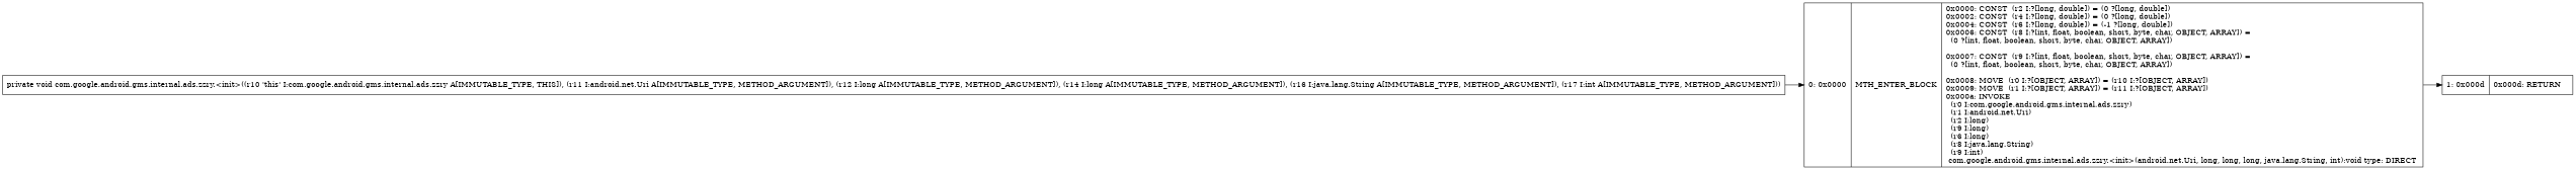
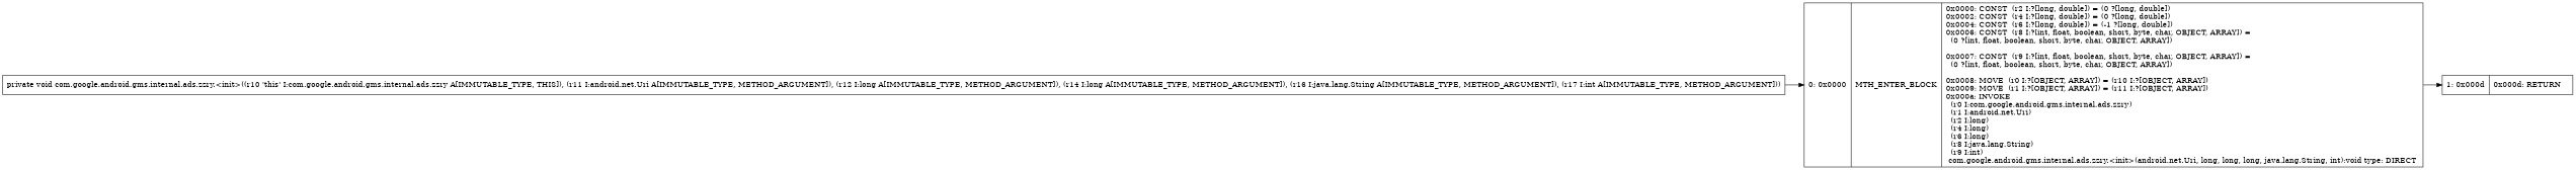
  digraph {
    rankdir=LR
    node [shape=record]
-   n1 [label="{0\:\ 0x0000|MTH_ENTER_BLOCK\l|0x0000: CONST  (r2 I:?[long, double]) = (0 ?[long, double]) \l0x0002: CONST  (r4 I:?[long, double]) = (0 ?[long, double]) \l0x0004: CONST  (r6 I:?[long, double]) = (\-1 ?[long, double]) \l0x0006: CONST  (r8 I:?[int, float, boolean, short, byte, char, OBJECT, ARRAY]) = \l  (0 ?[int, float, boolean, short, byte, char, OBJECT, ARRAY])\l \l0x0007: CONST  (r9 I:?[int, float, boolean, short, byte, char, OBJECT, ARRAY]) = \l  (0 ?[int, float, boolean, short, byte, char, OBJECT, ARRAY])\l \l0x0008: MOVE  (r0 I:?[OBJECT, ARRAY]) = (r10 I:?[OBJECT, ARRAY]) \l0x0009: MOVE  (r1 I:?[OBJECT, ARRAY]) = (r11 I:?[OBJECT, ARRAY]) \l0x000a: INVOKE  \l  (r0 I:com.google.android.gms.internal.ads.zzry)\l  (r1 I:android.net.Uri)\l  (r2 I:long)\l  (r9 I:long)\l  (r6 I:long)\l  (r8 I:java.lang.String)\l  (r9 I:int)\l com.google.android.gms.internal.ads.zzry.\<init\>(android.net.Uri, long, long, long, java.lang.String, int):void type: DIRECT \l}"]
+   n1 [label="{0\:\ 0x0000|MTH_ENTER_BLOCK\l|0x0000: CONST  (r2 I:?[long, double]) = (0 ?[long, double]) \l0x0002: CONST  (r4 I:?[long, double]) = (0 ?[long, double]) \l0x0004: CONST  (r6 I:?[long, double]) = (\-1 ?[long, double]) \l0x0006: CONST  (r8 I:?[int, float, boolean, short, byte, char, OBJECT, ARRAY]) = \l  (0 ?[int, float, boolean, short, byte, char, OBJECT, ARRAY])\l \l0x0007: CONST  (r9 I:?[int, float, boolean, short, byte, char, OBJECT, ARRAY]) = \l  (0 ?[int, float, boolean, short, byte, char, OBJECT, ARRAY])\l \l0x0008: MOVE  (r0 I:?[OBJECT, ARRAY]) = (r10 I:?[OBJECT, ARRAY]) \l0x0009: MOVE  (r1 I:?[OBJECT, ARRAY]) = (r11 I:?[OBJECT, ARRAY]) \l0x000a: INVOKE  \l  (r0 I:com.google.android.gms.internal.ads.zzry)\l  (r1 I:android.net.Uri)\l  (r2 I:long)\l  (r4 I:long)\l  (r6 I:long)\l  (r8 I:java.lang.String)\l  (r9 I:int)\l com.google.android.gms.internal.ads.zzry.\<init\>(android.net.Uri, long, long, long, java.lang.String, int):void type: DIRECT \l}"]
    n2 [label="{1\:\ 0x000d|0x000d: RETURN   \l}"]
    n3 [label="{private void com.google.android.gms.internal.ads.zzry.\<init\>((r10 'this' I:com.google.android.gms.internal.ads.zzry A[IMMUTABLE_TYPE, THIS]), (r11 I:android.net.Uri A[IMMUTABLE_TYPE, METHOD_ARGUMENT]), (r12 I:long A[IMMUTABLE_TYPE, METHOD_ARGUMENT]), (r14 I:long A[IMMUTABLE_TYPE, METHOD_ARGUMENT]), (r16 I:java.lang.String A[IMMUTABLE_TYPE, METHOD_ARGUMENT]), (r17 I:int A[IMMUTABLE_TYPE, METHOD_ARGUMENT])) }"]
    n1 -> n2
    n3 -> n1
  }
